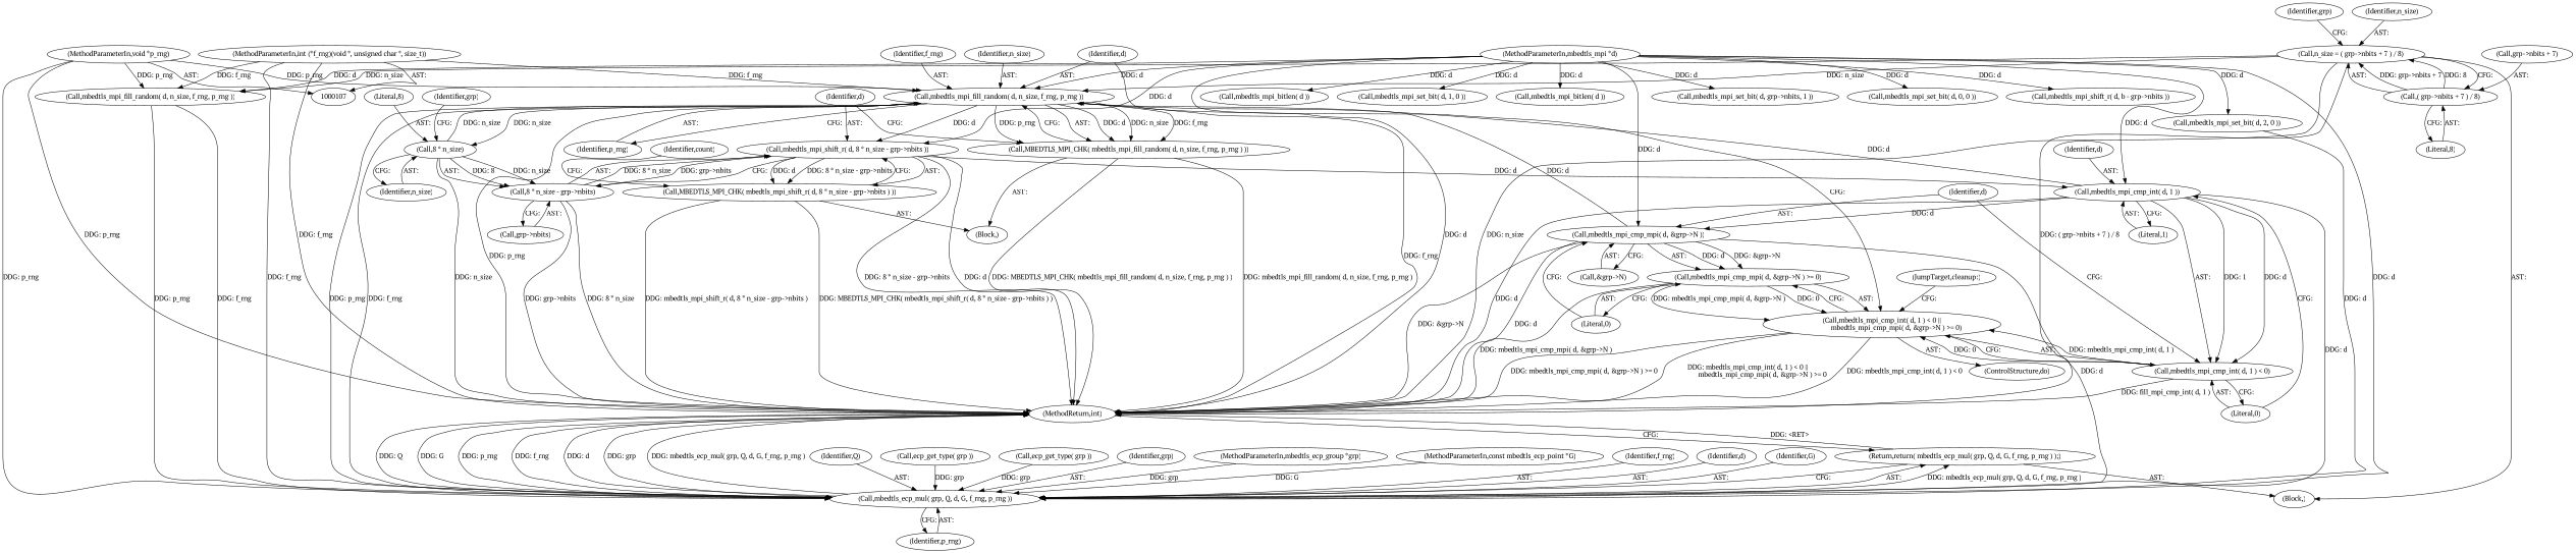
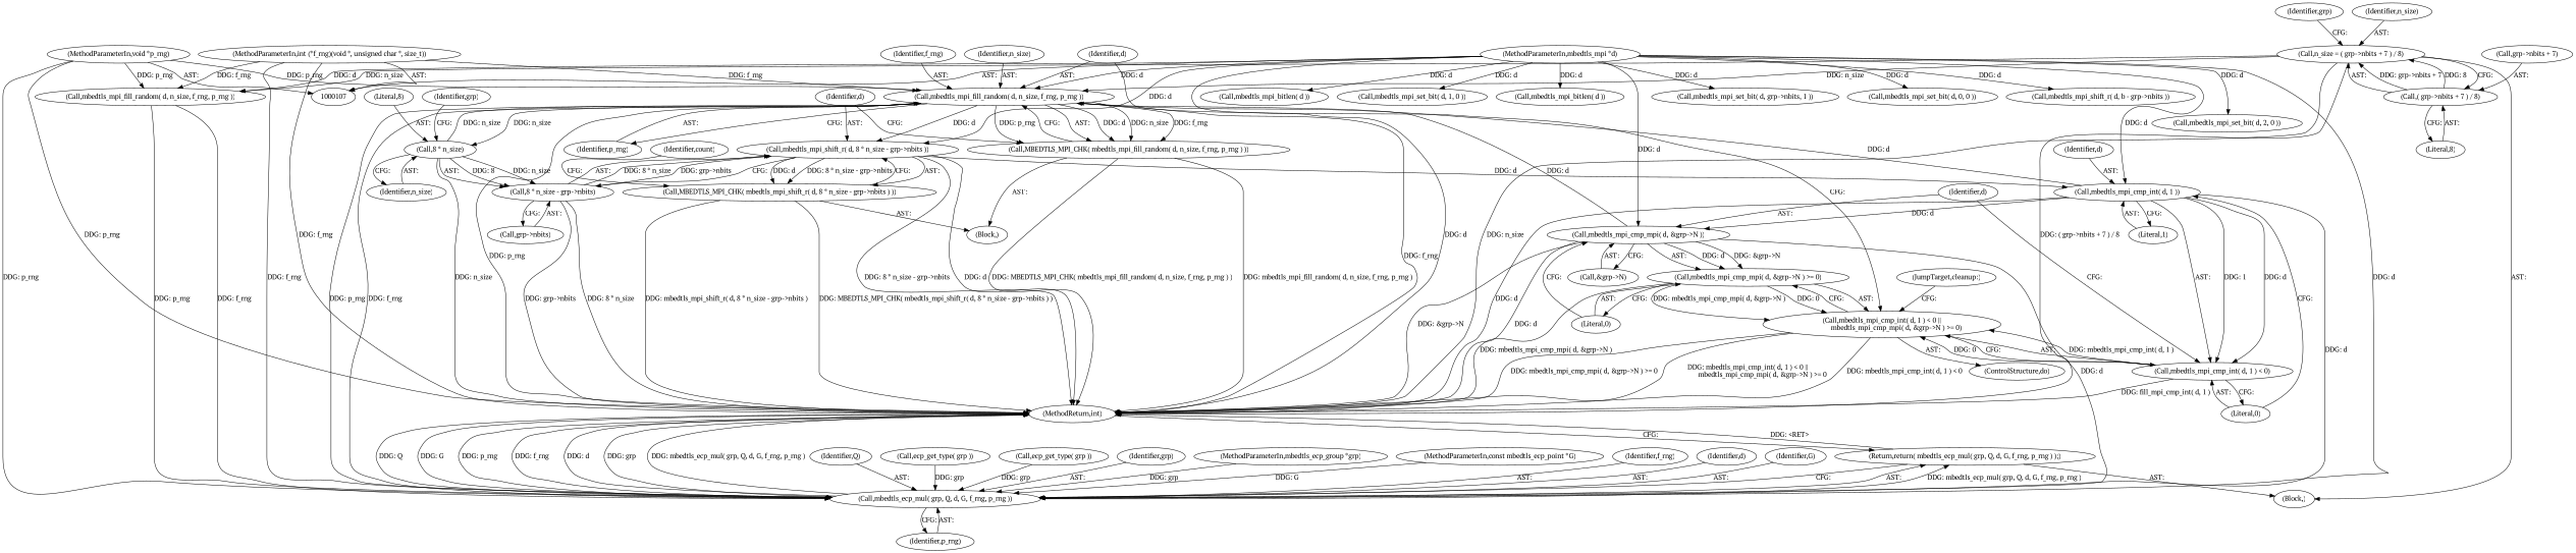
  digraph {
    fontname="PT Serif"
    node [fontname="PT Serif"]
    edge [fontname="PT Serif"]
    n1 [label="(Call,mbedtls_mpi_fill_random( d, n_size, f_rng, p_rng ))"]
    n2 [label="(Call,mbedtls_mpi_shift_r( d, 8 * n_size - grp->nbits ))"]
    n3 [label="(Call,8 * n_size)"]
    n4 [label="(Call,MBEDTLS_MPI_CHK( mbedtls_mpi_fill_random( d, n_size, f_rng, p_rng ) ))"]
    n5 [label="(Call,mbedtls_ecp_mul( grp, Q, d, G, f_rng, p_rng ))"]
    n6 [label="(MethodReturn,int)"]
    n7 [label="(Identifier,p_rng)"]
    n8 [label="(Call,mbedtls_mpi_cmp_int( d, 1 ))"]
    n9 [label="(Call,8 * n_size - grp->nbits)"]
    n10 [label="(Call,MBEDTLS_MPI_CHK( mbedtls_mpi_shift_r( d, 8 * n_size - grp->nbits ) ))"]
    n11 [label="(Identifier,n_size)"]
    n12 [label="(Block,)"]
    n13 [label="(Return,return( mbedtls_ecp_mul( grp, Q, d, G, f_rng, p_rng ) );)"]
    n14 [label="(Identifier,p_rng)"]
    n15 [label="(Call,mbedtls_mpi_cmp_mpi( d, &grp->N ))"]
    n16 [label="(Call,mbedtls_mpi_cmp_int( d, 1 ) < 0)"]
    n17 [label="(Literal,1)"]
    n18 [label="(Call,mbedtls_mpi_cmp_mpi( d, &grp->N ) >= 0)"]
    n19 [label="(Call,&grp->N)"]
    n20 [label="(Call,mbedtls_mpi_cmp_int( d, 1 ) < 0 ||\n                mbedtls_mpi_cmp_mpi( d, &grp->N ) >= 0)"]
    n21 [label="(Literal,0)"]
    n22 [label="(Call,grp->nbits)"]
    n23 [label="(Literal,0)"]
    n24 [label="(MethodParameterIn,mbedtls_mpi *d)"]
    n25 [label="(Call,mbedtls_mpi_shift_r( d, b - grp->nbits ))"]
    n26 [label="(Call,mbedtls_mpi_bitlen( d ))"]
    n27 [label="(Call,mbedtls_mpi_set_bit( d, 1, 0 ))"]
    n28 [label="(Call,mbedtls_mpi_fill_random( d, n_size, f_rng, p_rng ))"]
    n29 [label="(Call,mbedtls_mpi_bitlen( d ))"]
    n30 [label="(Call,mbedtls_mpi_set_bit( d, grp->nbits, 1 ))"]
    n31 [label="(Call,mbedtls_mpi_set_bit( d, 0, 0 ))"]
    n32 [label="(Call,mbedtls_mpi_set_bit( d, 2, 0 ))"]
    1000107
    n34 [label="(Call,n_size = ( grp->nbits + 7 ) / 8)"]
    n35 [label="(Call,( grp->nbits + 7 ) / 8)"]
    n36 [label="(Block,)"]
    n37 [label="(Literal,8)"]
    n38 [label="(MethodParameterIn,int (*f_rng)(void *, unsigned char *, size_t))"]
    n39 [label="(MethodParameterIn,void *p_rng)"]
    n40 [label="(ControlStructure,do)"]
    n41 [label="(Identifier,Q)"]
    n42 [label="(Identifier,grp)"]
    n43 [label="(Call,ecp_get_type( grp ))"]
    n44 [label="(Call,ecp_get_type( grp ))"]
    n45 [label="(Identifier,grp)"]
    n46 [label="(Identifier,grp)"]
    n47 [label="(MethodParameterIn,mbedtls_ecp_group *grp)"]
    n48 [label="(Identifier,d)"]
    n49 [label="(Identifier,n_size)"]
    n50 [label="(Identifier,d)"]
    n51 [label="(Identifier,d)"]
    n52 [label="(MethodParameterIn,const mbedtls_ecp_point *G)"]
    n53 [label="(Identifier,f_rng)"]
    n54 [label="(Identifier,f_rng)"]
    n55 [label="(JumpTarget,cleanup:)"]
    n56 [label="(Identifier,count)"]
    n57 [label="(Identifier,d)"]
    n58 [label="(Literal,8)"]
    n59 [label="(Identifier,d)"]
    n60 [label="(Call,grp->nbits + 7)"]
    n61 [label="(Identifier,G)"]
    n62 [label="(Identifier,n_size)"]
    n1 -> n2 [label="DDG: d"]
    n1 -> n3 [label="DDG: n_size"]
    n1 -> n4 [label="AST: "]
    n1 -> n4 [label="DDG: d"]
    n1 -> n4 [label="DDG: n_size"]
    n1 -> n4 [label="DDG: f_rng"]
    n1 -> n4 [label="DDG: p_rng"]
    n1 -> n5 [label="DDG: f_rng"]
    n1 -> n5 [label="DDG: p_rng"]
    n1 -> n6 [label="DDG: p_rng"]
    n1 -> n6 [label="DDG: f_rng"]
    n1 -> n7 [label="CFG: "]
    n2 -> n6 [label="DDG: d"]
    n2 -> n6 [label="DDG: 8 * n_size - grp->nbits"]
    n2 -> n8 [label="DDG: d"]
    n2 -> n9 [label="CFG: "]
    n2 -> n10 [label="AST: "]
    n2 -> n10 [label="DDG: d"]
    n2 -> n10 [label="DDG: 8 * n_size - grp->nbits"]
    n3 -> n1 [label="DDG: n_size"]
    n3 -> n6 [label="DDG: n_size"]
    n3 -> n9 [label="AST: "]
    n3 -> n9 [label="DDG: 8"]
    n3 -> n9 [label="DDG: n_size"]
    n3 -> n11 [label="CFG: "]
    n4 -> n1 [label="CFG: "]
    n4 -> n6 [label="DDG: MBEDTLS_MPI_CHK( mbedtls_mpi_fill_random( d, n_size, f_rng, p_rng ) )"]
    n4 -> n6 [label="DDG: mbedtls_mpi_fill_random( d, n_size, f_rng, p_rng )"]
    n4 -> n12 [label="AST: "]
    n5 -> n6 [label="DDG: Q"]
    n5 -> n6 [label="DDG: G"]
    n5 -> n6 [label="DDG: p_rng"]
    n5 -> n6 [label="DDG: f_rng"]
    n5 -> n6 [label="DDG: d"]
    n5 -> n6 [label="DDG: grp"]
    n5 -> n6 [label="DDG: mbedtls_ecp_mul( grp, Q, d, G, f_rng, p_rng )"]
    n5 -> n13 [label="AST: "]
    n5 -> n13 [label="DDG: mbedtls_ecp_mul( grp, Q, d, G, f_rng, p_rng )"]
    n5 -> n14 [label="CFG: "]
    n6 -> n13 [label="CFG: "]
    n7 -> n1 [label="AST: "]
    n8 -> n1 [label="DDG: d"]
    n8 -> n5 [label="DDG: d"]
    n8 -> n6 [label="DDG: d"]
    n8 -> n15 [label="DDG: d"]
    n8 -> n16 [label="AST: "]
    n8 -> n16 [label="DDG: d"]
    n8 -> n16 [label="DDG: 1"]
    n8 -> n17 [label="CFG: "]
    n9 -> n2 [label="AST: "]
    n9 -> n2 [label="DDG: 8 * n_size"]
    n9 -> n2 [label="DDG: grp->nbits"]
    n9 -> n6 [label="DDG: grp->nbits"]
    n9 -> n6 [label="DDG: 8 * n_size"]
    n9 -> n22 [label="CFG: "]
    n10 -> n2 [label="CFG: "]
    n10 -> n6 [label="DDG: mbedtls_mpi_shift_r( d, 8 * n_size - grp->nbits )"]
    n10 -> n6 [label="DDG: MBEDTLS_MPI_CHK( mbedtls_mpi_shift_r( d, 8 * n_size - grp->nbits ) )"]
    n10 -> n12 [label="AST: "]
    n11 -> n3 [label="AST: "]
    n13 -> n5 [label="CFG: "]
    n13 -> n6 [label="DDG: <RET>"]
    n13 -> n36 [label="AST: "]
    n14 -> n5 [label="AST: "]
    n15 -> n1 [label="DDG: d"]
    n15 -> n5 [label="DDG: d"]
    n15 -> n6 [label="DDG: d"]
    n15 -> n6 [label="DDG: &grp->N"]
    n15 -> n18 [label="AST: "]
    n15 -> n18 [label="DDG: d"]
    n15 -> n18 [label="DDG: &grp->N"]
    n15 -> n19 [label="CFG: "]
    n16 -> n6 [label="DDG: fill_mpi_cmp_int( d, 1 )"]
    n16 -> n20 [label="AST: "]
    n16 -> n20 [label="DDG: mbedtls_mpi_cmp_int( d, 1 )"]
    n16 -> n20 [label="DDG: 0"]
    n16 -> n21 [label="CFG: "]
    n17 -> n8 [label="AST: "]
    n18 -> n6 [label="DDG: mbedtls_mpi_cmp_mpi( d, &grp->N )"]
    n18 -> n20 [label="AST: "]
    n18 -> n20 [label="DDG: mbedtls_mpi_cmp_mpi( d, &grp->N )"]
    n18 -> n20 [label="DDG: 0"]
    n18 -> n23 [label="CFG: "]
    n19 -> n15 [label="AST: "]
    n20 -> n6 [label="DDG: mbedtls_mpi_cmp_int( d, 1 ) < 0"]
    n20 -> n6 [label="DDG: mbedtls_mpi_cmp_mpi( d, &grp->N ) >= 0"]
    n20 -> n6 [label="DDG: mbedtls_mpi_cmp_int( d, 1 ) < 0 ||\n                mbedtls_mpi_cmp_mpi( d, &grp->N ) >= 0"]
    n20 -> n16 [label="CFG: "]
    n20 -> n18 [label="CFG: "]
    n20 -> n40 [label="AST: "]
    n21 -> n8 [label="CFG: "]
    n21 -> n16 [label="AST: "]
    n22 -> n9 [label="AST: "]
    n23 -> n15 [label="CFG: "]
    n23 -> n18 [label="AST: "]
    n24 -> n1 [label="DDG: d"]
    n24 -> n2 [label="DDG: d"]
    n24 -> n5 [label="DDG: d"]
    n24 -> n6 [label="DDG: d"]
    n24 -> n8 [label="DDG: d"]
    n24 -> n15 [label="DDG: d"]
    n24 -> n25 [label="DDG: d"]
    n24 -> n26 [label="DDG: d"]
    n24 -> n27 [label="DDG: d"]
    n24 -> n28 [label="DDG: d"]
    n24 -> n29 [label="DDG: d"]
    n24 -> n30 [label="DDG: d"]
    n24 -> n31 [label="DDG: d"]
    n24 -> n32 [label="DDG: d"]
+   n24 -> 1000107 [label="AST: "]
    n28 -> n5 [label="DDG: f_rng"]
    n28 -> n5 [label="DDG: p_rng"]
-   n32 -> n5 [label="DDG: d"]
    n34 -> n1 [label="DDG: n_size"]
    n34 -> n6 [label="DDG: n_size"]
    n34 -> n6 [label="DDG: ( grp->nbits + 7 ) / 8"]
    n34 -> n28 [label="DDG: n_size"]
    n34 -> n35 [label="CFG: "]
    n34 -> n36 [label="AST: "]
    n35 -> n34 [label="AST: "]
    n35 -> n34 [label="DDG: grp->nbits + 7"]
    n35 -> n34 [label="DDG: 8"]
    n35 -> n37 [label="CFG: "]
    n37 -> n35 [label="AST: "]
    n38 -> n1 [label="DDG: f_rng"]
    n38 -> n5 [label="DDG: f_rng"]
    n38 -> n6 [label="DDG: f_rng"]
    n38 -> n28 [label="DDG: f_rng"]
    n38 -> 1000107 [label="AST: "]
    n39 -> n1 [label="DDG: p_rng"]
    n39 -> n5 [label="DDG: p_rng"]
    n39 -> n6 [label="DDG: p_rng"]
    n39 -> n28 [label="DDG: p_rng"]
    n39 -> 1000107 [label="AST: "]
    n41 -> n5 [label="AST: "]
    n42 -> n34 [label="CFG: "]
    n43 -> n5 [label="DDG: grp"]
    n44 -> n5 [label="DDG: grp"]
    n45 -> n3 [label="CFG: "]
    n46 -> n5 [label="AST: "]
    n47 -> n5 [label="DDG: grp"]
    n48 -> n15 [label="AST: "]
    n48 -> n16 [label="CFG: "]
    n49 -> n1 [label="AST: "]
    n50 -> n1 [label="AST: "]
    n50 -> n20 [label="CFG: "]
    n51 -> n2 [label="AST: "]
    n51 -> n4 [label="CFG: "]
    n52 -> n5 [label="DDG: G"]
    n53 -> n5 [label="AST: "]
    n54 -> n1 [label="AST: "]
    n55 -> n20 [label="CFG: "]
    n56 -> n10 [label="CFG: "]
    n57 -> n8 [label="AST: "]
    n58 -> n3 [label="AST: "]
    n59 -> n5 [label="AST: "]
    n60 -> n35 [label="AST: "]
    n61 -> n5 [label="AST: "]
    n62 -> n34 [label="AST: "]
  }
